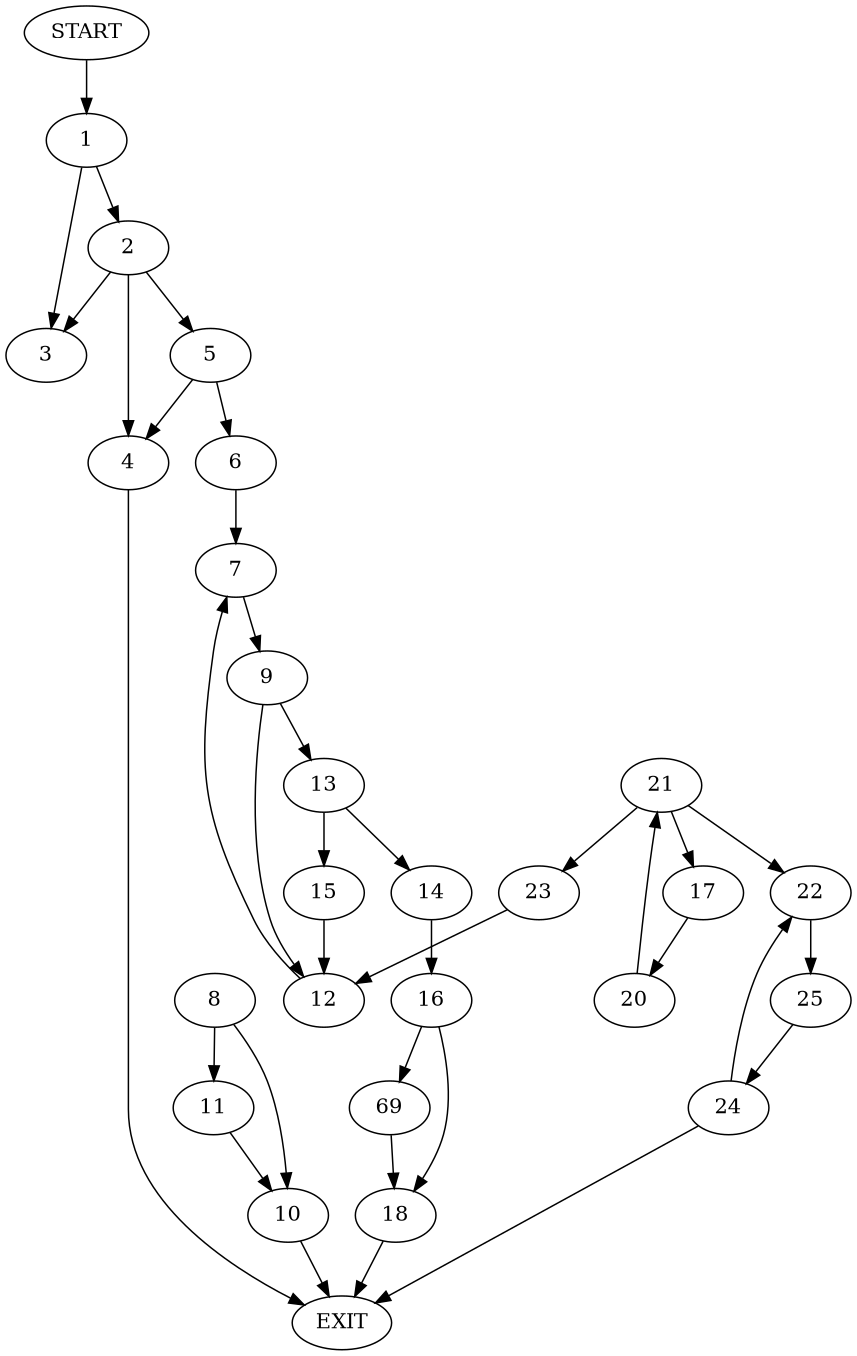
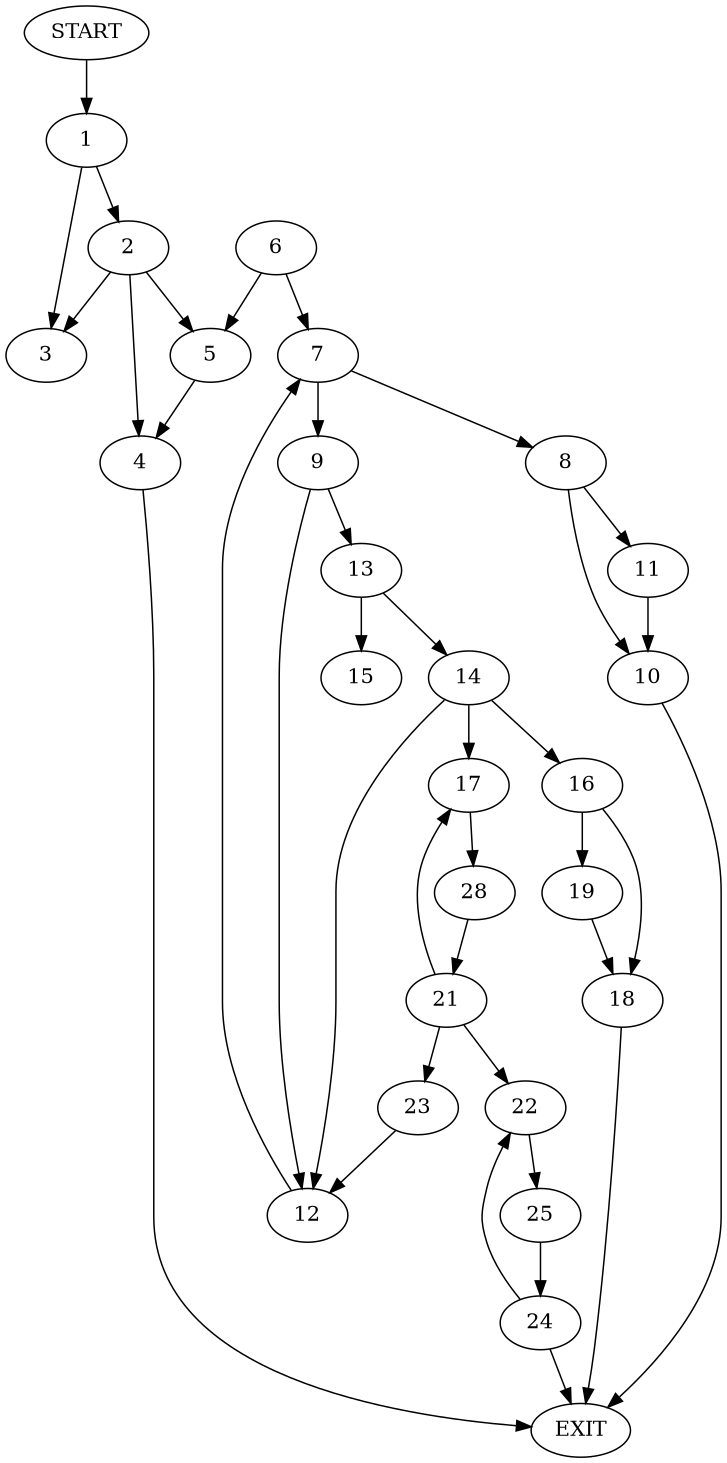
  digraph {
    n1 [label=START]
    1
    2
    3
    n5 [label=EXIT]
    4
    5
    6
    7
    8
    9
    10
    11
    12
    13
    14
    15
    16
    17
    18
-   19 [label=69]
-   20
+   19
+   20 [label=28]
    21
    22
    23
    25
    24
    n1 -> 1
    1 -> 2
    1 -> 3
    2 -> 3
    2 -> 4
    2 -> 5
    4 -> n5
    5 -> 4
-   5 -> 6
+   6 -> 5
    6 -> 7
+   7 -> 8
    7 -> 9
    8 -> 10
    8 -> 11
    9 -> 12
    9 -> 13
    10 -> n5
    11 -> 10
    12 -> 7
    13 -> 14
    13 -> 15
    14 -> 16
-   15 -> 12
+   14 -> 17
+   14 -> 12
    16 -> 18
    16 -> 19
    17 -> 20
    18 -> n5
    19 -> 18
    20 -> 21
    21 -> 17
    21 -> 22
    21 -> 23
    22 -> 25
    23 -> 12
    25 -> 24
    24 -> n5
    24 -> 22
  }
